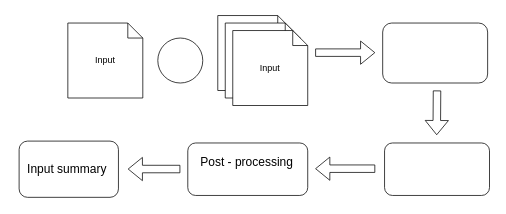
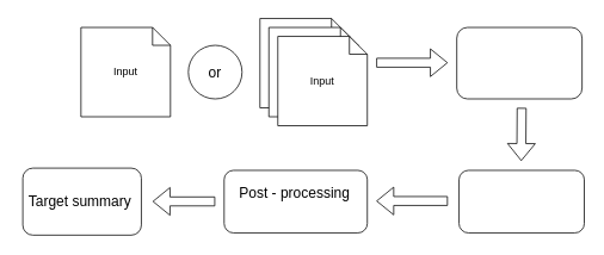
  <mxCell id="0" />
  <mxCell id="1" parent="0" />
  <mxCell id="2" value="Input" style="shape=note;size=20;whiteSpace=wrap;html=1;" parent="1" vertex="1"><mxGeometry x="90" y="30" width="100" height="100" as="geometry" /></mxCell>
  <mxCell id="3" value="" style="shape=flexArrow;endArrow=classic;html=1;rounded=0;" parent="1" edge="1"><mxGeometry width="50" height="50" relative="1" as="geometry"><mxPoint x="420" y="69.5" as="sourcePoint" /><mxPoint x="500" y="69.5" as="targetPoint" /></mxGeometry></mxCell>
  <mxCell id="4" value="" style="rounded=1;whiteSpace=wrap;html=1;" parent="1" vertex="1"><mxGeometry x="510" y="30" width="140" height="80" as="geometry" /></mxCell>
  <mxCell id="5" value="" style="shape=flexArrow;endArrow=classic;html=1;rounded=0;" parent="1" edge="1"><mxGeometry width="50" height="50" relative="1" as="geometry"><mxPoint x="582.49" y="120" as="sourcePoint" /><mxPoint x="582.07" y="179.5" as="targetPoint" /></mxGeometry></mxCell>
  <mxCell id="6" value="" style="rounded=1;whiteSpace=wrap;html=1;" parent="1" vertex="1"><mxGeometry x="512.5" y="190" width="140" height="70" as="geometry" /></mxCell>
  <mxCell id="7" value="" style="shape=flexArrow;endArrow=classic;html=1;rounded=0;" parent="1" edge="1"><mxGeometry width="50" height="50" relative="1" as="geometry"><mxPoint x="500" y="224.29" as="sourcePoint" /><mxPoint x="420" y="224.29" as="targetPoint" /></mxGeometry></mxCell>
  <mxCell id="8" value="" style="rounded=1;whiteSpace=wrap;html=1;" parent="1" vertex="1"><mxGeometry x="250" y="190" width="160" height="70" as="geometry" /></mxCell>
  <mxCell id="9" value="Post - processing" style="text;html=1;strokeColor=none;fillColor=none;align=center;verticalAlign=middle;whiteSpace=wrap;rounded=0;fontSize=16;" parent="1" vertex="1"><mxGeometry x="260" y="200" width="137.5" height="30" as="geometry" /></mxCell>
  <mxCell id="10" value="Input" style="shape=note;size=20;whiteSpace=wrap;html=1;" parent="1" vertex="1"><mxGeometry x="290" y="20" width="100" height="100" as="geometry" /></mxCell>
  <mxCell id="11" value="Input" style="shape=note;size=20;whiteSpace=wrap;html=1;" parent="1" vertex="1"><mxGeometry x="300" y="30" width="100" height="100" as="geometry" /></mxCell>
  <mxCell id="12" value="Input" style="shape=note;size=20;whiteSpace=wrap;html=1;" parent="1" vertex="1"><mxGeometry x="310" y="40" width="100" height="100" as="geometry" /></mxCell>
  <mxCell id="13" value="" style="ellipse;whiteSpace=wrap;html=1;" parent="1" vertex="1"><mxGeometry x="210" y="50" width="60" height="60" as="geometry" /></mxCell>
+ <mxCell id="14" value="or" style="text;html=1;strokeColor=none;fillColor=none;align=center;verticalAlign=middle;whiteSpace=wrap;rounded=0;fontSize=16;" parent="1" vertex="1"><mxGeometry x="210" y="65" width="60" height="30" as="geometry" /></mxCell>
  <mxCell id="15" value="" style="rounded=1;whiteSpace=wrap;html=1;" parent="1" vertex="1"><mxGeometry x="25" y="187.5" width="132.5" height="75" as="geometry" /></mxCell>
  <mxCell id="16" value="" style="shape=flexArrow;endArrow=classic;html=1;rounded=0;" parent="1" edge="1"><mxGeometry width="50" height="50" relative="1" as="geometry"><mxPoint x="240" y="224.76" as="sourcePoint" /><mxPoint x="170" y="224.76" as="targetPoint" /></mxGeometry></mxCell>
- <mxCell id="17" value="Input summary" style="text;html=1;strokeColor=none;fillColor=none;align=center;verticalAlign=middle;whiteSpace=wrap;rounded=0;fontSize=16;" parent="1" vertex="1"><mxGeometry x="20" y="210" width="137.5" height="30" as="geometry" /></mxCell>
+ <mxCell id="17" value="Target summary" style="text;html=1;strokeColor=none;fillColor=none;align=center;verticalAlign=middle;whiteSpace=wrap;rounded=0;fontSize=16;" parent="1" vertex="1"><mxGeometry x="20" y="210" width="137.5" height="30" as="geometry" /></mxCell>
